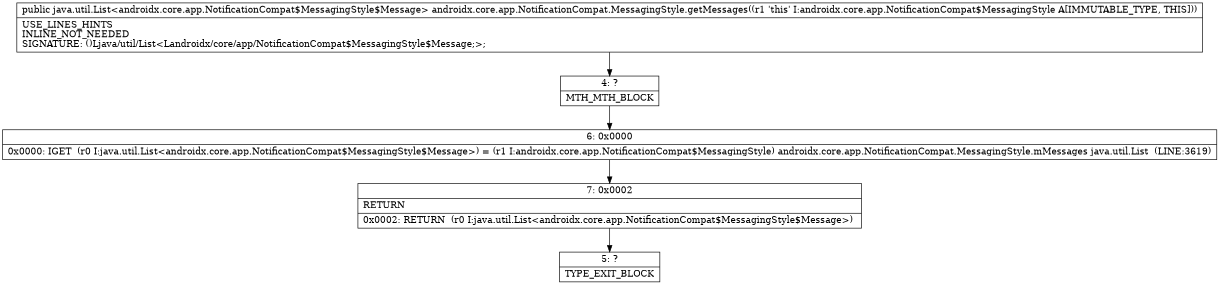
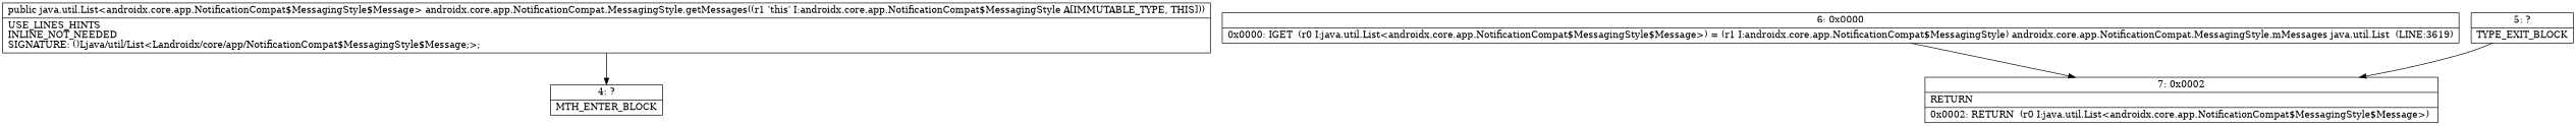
  digraph {
    node [shape=record]
-   n1 [label="{4\:\ ?|MTH_MTH_BLOCK\l}"]
+   n1 [label="{4\:\ ?|MTH_ENTER_BLOCK\l}"]
    n2 [label="{6\:\ 0x0000|0x0000: IGET  (r0 I:java.util.List\<androidx.core.app.NotificationCompat$MessagingStyle$Message\>) = (r1 I:androidx.core.app.NotificationCompat$MessagingStyle) androidx.core.app.NotificationCompat.MessagingStyle.mMessages java.util.List  (LINE:3619)\l}"]
    n3 [label="{7\:\ 0x0002|RETURN\l|0x0002: RETURN  (r0 I:java.util.List\<androidx.core.app.NotificationCompat$MessagingStyle$Message\>) \l}"]
    n4 [label="{5\:\ ?|TYPE_EXIT_BLOCK\l}"]
    n5 [label="{public java.util.List\<androidx.core.app.NotificationCompat$MessagingStyle$Message\> androidx.core.app.NotificationCompat.MessagingStyle.getMessages((r1 'this' I:androidx.core.app.NotificationCompat$MessagingStyle A[IMMUTABLE_TYPE, THIS]))  | USE_LINES_HINTS\lINLINE_NOT_NEEDED\lSIGNATURE: ()Ljava\/util\/List\<Landroidx\/core\/app\/NotificationCompat$MessagingStyle$Message;\>;\l}"]
-   n1 -> n2
    n2 -> n3
-   n3 -> n4
+   n4 -> n3
    n5 -> n1
  }
